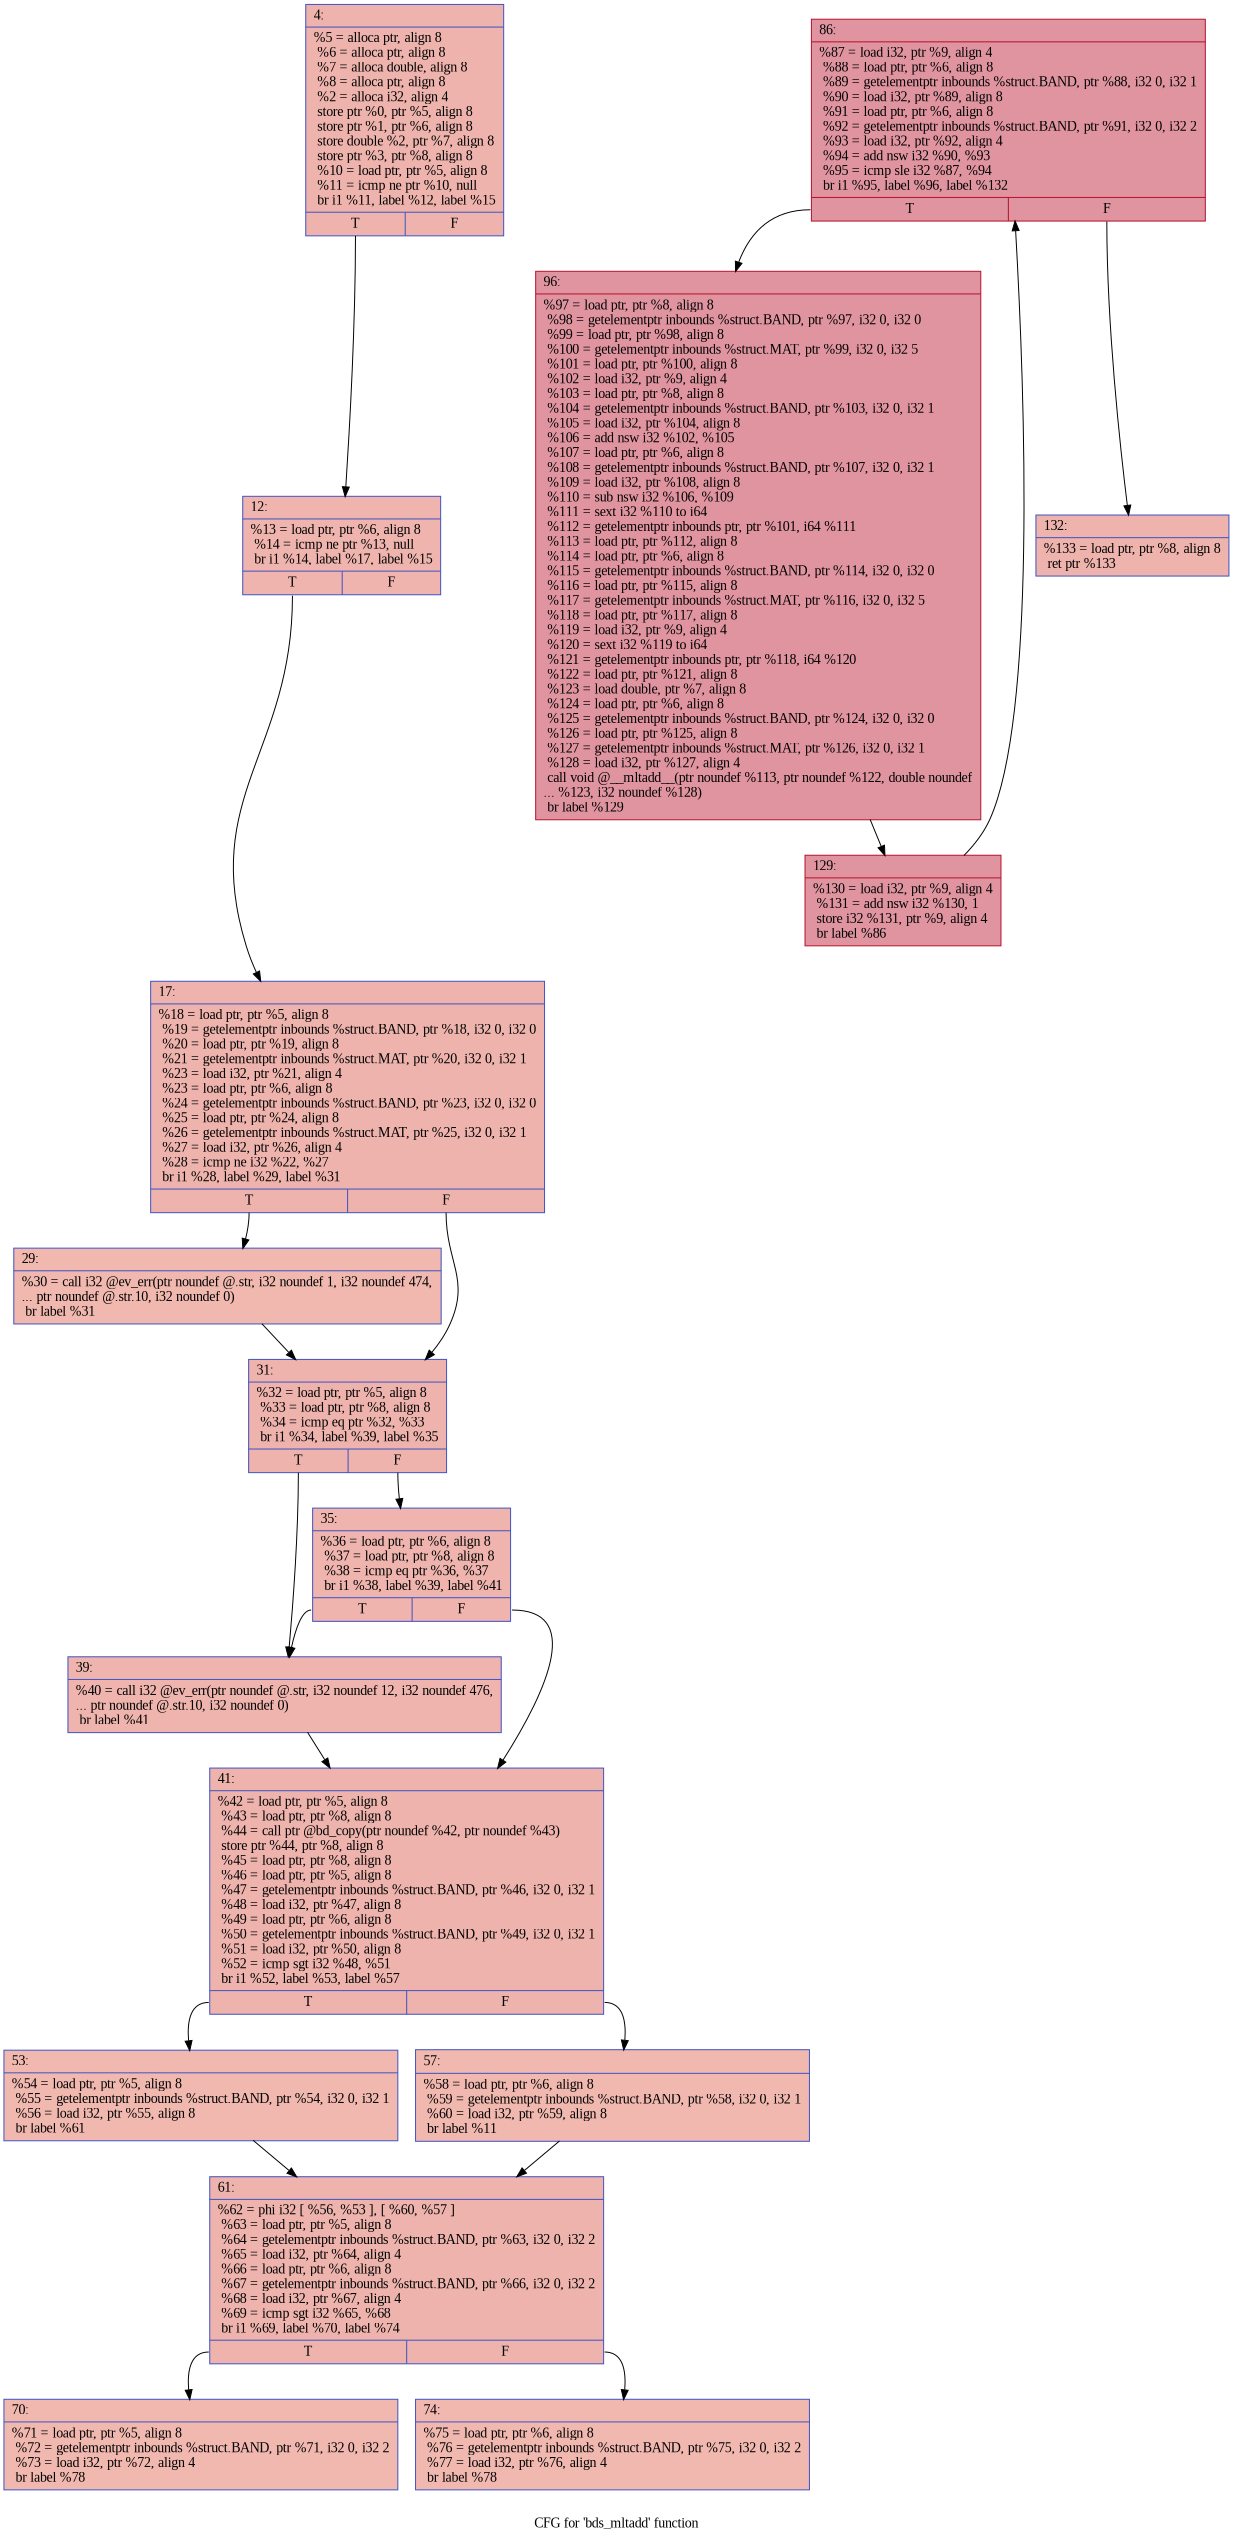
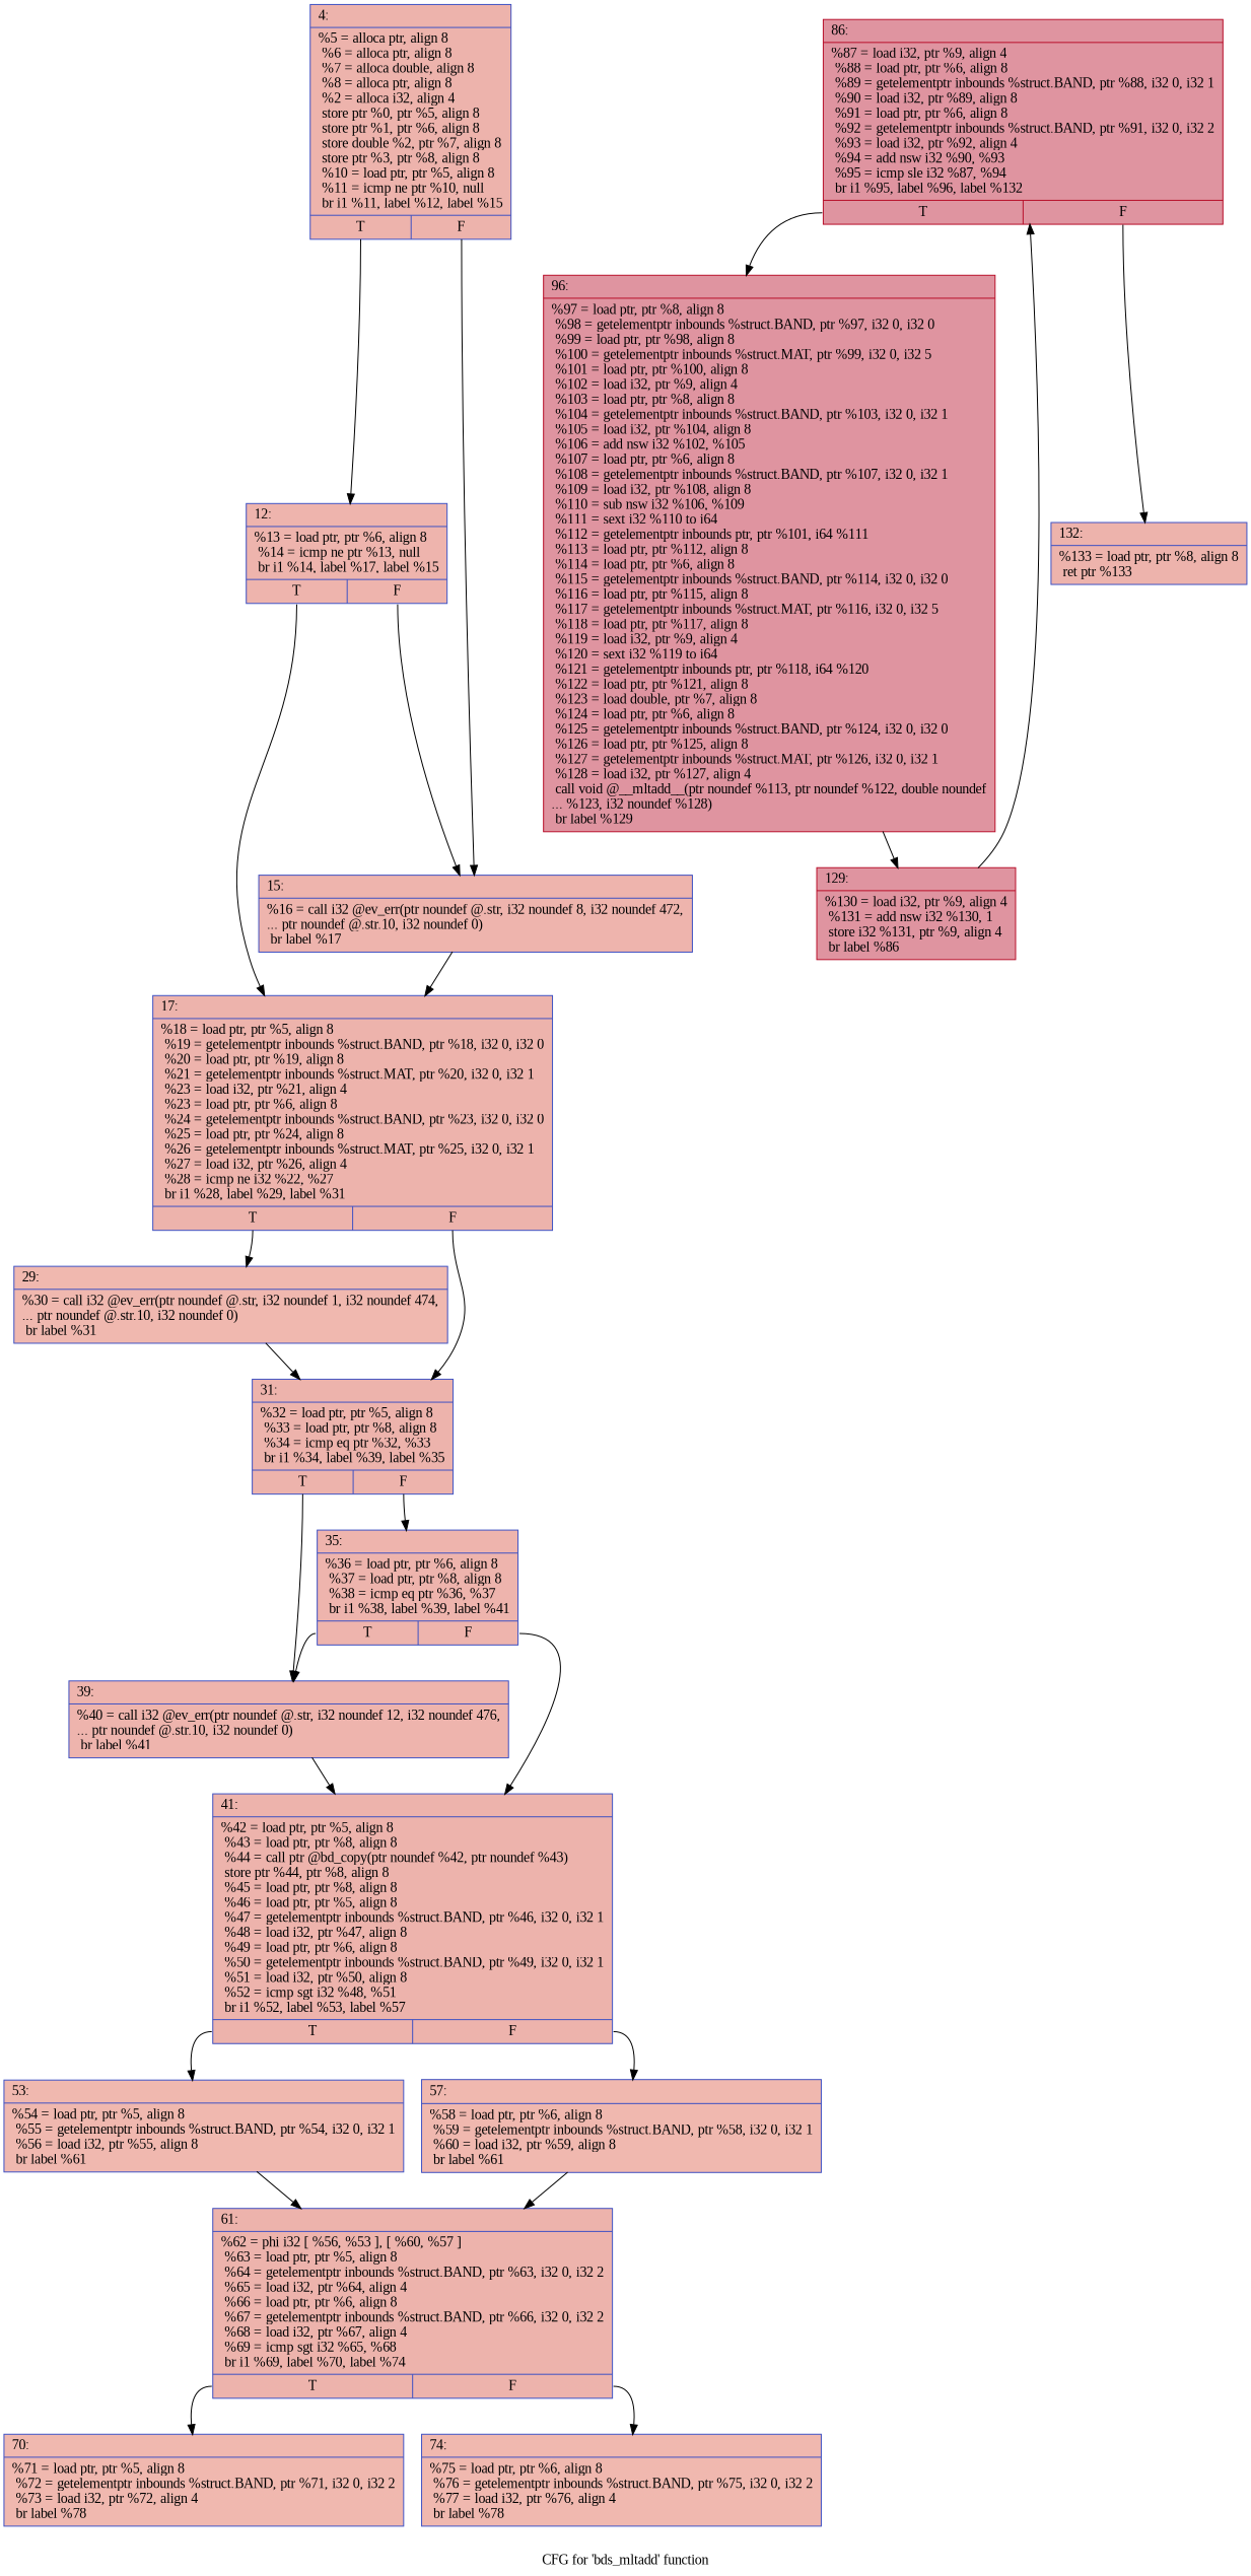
  digraph {
    fontname="Liberation Serif"
    label="CFG for 'bds_mltadd' function"
    node [color="#3d50c3ff" fillcolor="#d6524470" fontname="Liberation Serif" shape=record style=filled]
    edge [fontname="Liberation Serif" tailport=s0]
    n1 [label="{4:\l|  %5 = alloca ptr, align 8\l  %6 = alloca ptr, align 8\l  %7 = alloca double, align 8\l  %8 = alloca ptr, align 8\l  %2 = alloca i32, align 4\l  store ptr %0, ptr %5, align 8\l  store ptr %1, ptr %6, align 8\l  store double %2, ptr %7, align 8\l  store ptr %3, ptr %8, align 8\l  %10 = load ptr, ptr %5, align 8\l  %11 = icmp ne ptr %10, null\l  br i1 %11, label %12, label %15\l|{<s0>T|<s1>F}}"]
    n2 [fillcolor="#d8564670" label="{12:\l|  %13 = load ptr, ptr %6, align 8\l  %14 = icmp ne ptr %13, null\l  br i1 %14, label %17, label %15\l|{<s0>T|<s1>F}}"]
+   n3 [fillcolor="#d8564670" label="{15:\l|  %16 = call i32 @ev_err(ptr noundef @.str, i32 noundef 8, i32 noundef 472,\l... ptr noundef @.str.10, i32 noundef 0)\l  br label %17\l}"]
    n4 [label="{17:\l|  %18 = load ptr, ptr %5, align 8\l  %19 = getelementptr inbounds %struct.BAND, ptr %18, i32 0, i32 0\l  %20 = load ptr, ptr %19, align 8\l  %21 = getelementptr inbounds %struct.MAT, ptr %20, i32 0, i32 1\l  %23 = load i32, ptr %21, align 4\l  %23 = load ptr, ptr %6, align 8\l  %24 = getelementptr inbounds %struct.BAND, ptr %23, i32 0, i32 0\l  %25 = load ptr, ptr %24, align 8\l  %26 = getelementptr inbounds %struct.MAT, ptr %25, i32 0, i32 1\l  %27 = load i32, ptr %26, align 4\l  %28 = icmp ne i32 %22, %27\l  br i1 %28, label %29, label %31\l|{<s0>T|<s1>F}}"]
    n5 [fillcolor="#dc5d4a70" label="{29:\l|  %30 = call i32 @ev_err(ptr noundef @.str, i32 noundef 1, i32 noundef 474,\l... ptr noundef @.str.10, i32 noundef 0)\l  br label %31\l}"]
    n6 [label="{31:\l|  %32 = load ptr, ptr %5, align 8\l  %33 = load ptr, ptr %8, align 8\l  %34 = icmp eq ptr %32, %33\l  br i1 %34, label %39, label %35\l|{<s0>T|<s1>F}}"]
    n7 [fillcolor="#d8564670" label="{39:\l|  %40 = call i32 @ev_err(ptr noundef @.str, i32 noundef 12, i32 noundef 476,\l... ptr noundef @.str.10, i32 noundef 0)\l  br label %41\l}"]
    n8 [fillcolor="#d8564670" label="{35:\l|  %36 = load ptr, ptr %6, align 8\l  %37 = load ptr, ptr %8, align 8\l  %38 = icmp eq ptr %36, %37\l  br i1 %38, label %39, label %41\l|{<s0>T|<s1>F}}"]
    n9 [label="{41:\l|  %42 = load ptr, ptr %5, align 8\l  %43 = load ptr, ptr %8, align 8\l  %44 = call ptr @bd_copy(ptr noundef %42, ptr noundef %43)\l  store ptr %44, ptr %8, align 8\l  %45 = load ptr, ptr %8, align 8\l  %46 = load ptr, ptr %5, align 8\l  %47 = getelementptr inbounds %struct.BAND, ptr %46, i32 0, i32 1\l  %48 = load i32, ptr %47, align 8\l  %49 = load ptr, ptr %6, align 8\l  %50 = getelementptr inbounds %struct.BAND, ptr %49, i32 0, i32 1\l  %51 = load i32, ptr %50, align 8\l  %52 = icmp sgt i32 %48, %51\l  br i1 %52, label %53, label %57\l|{<s0>T|<s1>F}}"]
    n10 [fillcolor="#dc5d4a70" label="{53:\l|  %54 = load ptr, ptr %5, align 8\l  %55 = getelementptr inbounds %struct.BAND, ptr %54, i32 0, i32 1\l  %56 = load i32, ptr %55, align 8\l  br label %61\l}"]
-   n11 [fillcolor="#dc5d4a70" label="{57:\l|  %58 = load ptr, ptr %6, align 8\l  %59 = getelementptr inbounds %struct.BAND, ptr %58, i32 0, i32 1\l  %60 = load i32, ptr %59, align 8\l  br label %11\l}"]
+   n11 [fillcolor="#dc5d4a70" label="{57:\l|  %58 = load ptr, ptr %6, align 8\l  %59 = getelementptr inbounds %struct.BAND, ptr %58, i32 0, i32 1\l  %60 = load i32, ptr %59, align 8\l  br label %61\l}"]
    n12 [label="{61:\l|  %62 = phi i32 [ %56, %53 ], [ %60, %57 ]\l  %63 = load ptr, ptr %5, align 8\l  %64 = getelementptr inbounds %struct.BAND, ptr %63, i32 0, i32 2\l  %65 = load i32, ptr %64, align 4\l  %66 = load ptr, ptr %6, align 8\l  %67 = getelementptr inbounds %struct.BAND, ptr %66, i32 0, i32 2\l  %68 = load i32, ptr %67, align 4\l  %69 = icmp sgt i32 %65, %68\l  br i1 %69, label %70, label %74\l|{<s0>T|<s1>F}}"]
    n13 [fillcolor="#dc5d4a70" label="{70:\l|  %71 = load ptr, ptr %5, align 8\l  %72 = getelementptr inbounds %struct.BAND, ptr %71, i32 0, i32 2\l  %73 = load i32, ptr %72, align 4\l  br label %78\l}"]
    n14 [fillcolor="#dc5d4a70" label="{74:\l|  %75 = load ptr, ptr %6, align 8\l  %76 = getelementptr inbounds %struct.BAND, ptr %75, i32 0, i32 2\l  %77 = load i32, ptr %76, align 4\l  br label %78\l}"]
    n15 [color="#b70d28ff" fillcolor="#b70d2870" label="{86:\l|  %87 = load i32, ptr %9, align 4\l  %88 = load ptr, ptr %6, align 8\l  %89 = getelementptr inbounds %struct.BAND, ptr %88, i32 0, i32 1\l  %90 = load i32, ptr %89, align 8\l  %91 = load ptr, ptr %6, align 8\l  %92 = getelementptr inbounds %struct.BAND, ptr %91, i32 0, i32 2\l  %93 = load i32, ptr %92, align 4\l  %94 = add nsw i32 %90, %93\l  %95 = icmp sle i32 %87, %94\l  br i1 %95, label %96, label %132\l|{<s0>T|<s1>F}}"]
    n16 [color="#b70d28ff" fillcolor="#b70d2870" label="{96:\l|  %97 = load ptr, ptr %8, align 8\l  %98 = getelementptr inbounds %struct.BAND, ptr %97, i32 0, i32 0\l  %99 = load ptr, ptr %98, align 8\l  %100 = getelementptr inbounds %struct.MAT, ptr %99, i32 0, i32 5\l  %101 = load ptr, ptr %100, align 8\l  %102 = load i32, ptr %9, align 4\l  %103 = load ptr, ptr %8, align 8\l  %104 = getelementptr inbounds %struct.BAND, ptr %103, i32 0, i32 1\l  %105 = load i32, ptr %104, align 8\l  %106 = add nsw i32 %102, %105\l  %107 = load ptr, ptr %6, align 8\l  %108 = getelementptr inbounds %struct.BAND, ptr %107, i32 0, i32 1\l  %109 = load i32, ptr %108, align 8\l  %110 = sub nsw i32 %106, %109\l  %111 = sext i32 %110 to i64\l  %112 = getelementptr inbounds ptr, ptr %101, i64 %111\l  %113 = load ptr, ptr %112, align 8\l  %114 = load ptr, ptr %6, align 8\l  %115 = getelementptr inbounds %struct.BAND, ptr %114, i32 0, i32 0\l  %116 = load ptr, ptr %115, align 8\l  %117 = getelementptr inbounds %struct.MAT, ptr %116, i32 0, i32 5\l  %118 = load ptr, ptr %117, align 8\l  %119 = load i32, ptr %9, align 4\l  %120 = sext i32 %119 to i64\l  %121 = getelementptr inbounds ptr, ptr %118, i64 %120\l  %122 = load ptr, ptr %121, align 8\l  %123 = load double, ptr %7, align 8\l  %124 = load ptr, ptr %6, align 8\l  %125 = getelementptr inbounds %struct.BAND, ptr %124, i32 0, i32 0\l  %126 = load ptr, ptr %125, align 8\l  %127 = getelementptr inbounds %struct.MAT, ptr %126, i32 0, i32 1\l  %128 = load i32, ptr %127, align 4\l  call void @__mltadd__(ptr noundef %113, ptr noundef %122, double noundef\l... %123, i32 noundef %128)\l  br label %129\l}"]
    n17 [label="{132:\l|  %133 = load ptr, ptr %8, align 8\l  ret ptr %133\l}"]
    n18 [color="#b70d28ff" fillcolor="#b70d2870" label="{129:\l|  %130 = load i32, ptr %9, align 4\l  %131 = add nsw i32 %130, 1\l  store i32 %131, ptr %9, align 4\l  br label %86\l}"]
    n1 -> n2
+   n1 -> n3 [tailport=s1]
+   n2 -> n3 [tailport=s1]
    n2 -> n4
+   n3 -> n4 [tailport=""]
    n4 -> n5
    n4 -> n6 [tailport=s1]
    n5 -> n6 [tailport=""]
    n6 -> n7
    n6 -> n8 [tailport=s1]
    n7 -> n9 [tailport=""]
    n8 -> n7
    n8 -> n9 [tailport=s1]
    n9 -> n10
    n9 -> n11 [tailport=s1]
    n10 -> n12 [tailport=""]
    n11 -> n12 [tailport=""]
    n12 -> n13
    n12 -> n14 [tailport=s1]
    n15 -> n16
    n15 -> n17 [tailport=s1]
    n16 -> n18 [tailport=""]
    n18 -> n15 [tailport=""]
  }
